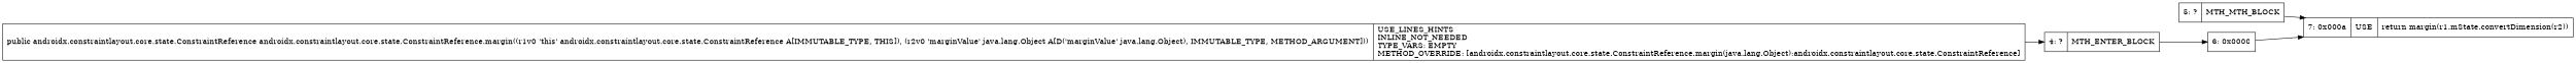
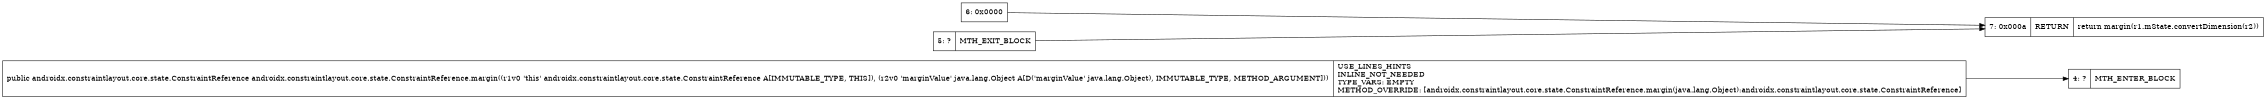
  digraph {
    rankdir=LR
    node [shape=record]
    n1 [label="{4\:\ ?|MTH_ENTER_BLOCK\l}"]
    n2 [label="{6\:\ 0x0000}"]
-   n3 [label="{7\:\ 0x000a|USE\l|return margin(r1.mState.convertDimension(r2))\l}"]
-   n4 [label="{5\:\ ?|MTH_MTH_BLOCK\l}"]
+   n3 [label="{7\:\ 0x000a|RETURN\l|return margin(r1.mState.convertDimension(r2))\l}"]
+   n4 [label="{5\:\ ?|MTH_EXIT_BLOCK\l}"]
    n5 [label="{public androidx.constraintlayout.core.state.ConstraintReference androidx.constraintlayout.core.state.ConstraintReference.margin((r1v0 'this' androidx.constraintlayout.core.state.ConstraintReference A[IMMUTABLE_TYPE, THIS]), (r2v0 'marginValue' java.lang.Object A[D('marginValue' java.lang.Object), IMMUTABLE_TYPE, METHOD_ARGUMENT]))  | USE_LINES_HINTS\lINLINE_NOT_NEEDED\lTYPE_VARS: EMPTY\lMETHOD_OVERRIDE: [androidx.constraintlayout.core.state.ConstraintReference.margin(java.lang.Object):androidx.constraintlayout.core.state.ConstraintReference]\l}"]
-   n1 -> n2
    n2 -> n3
    n4 -> n3
    n5 -> n1
  }
